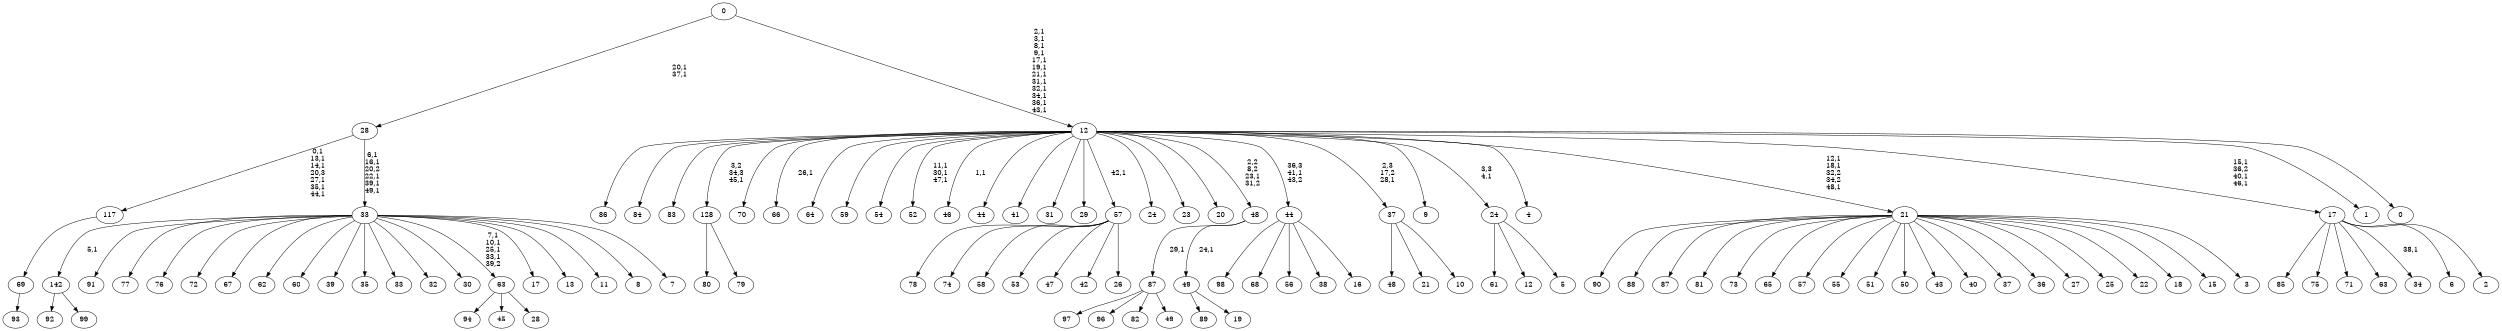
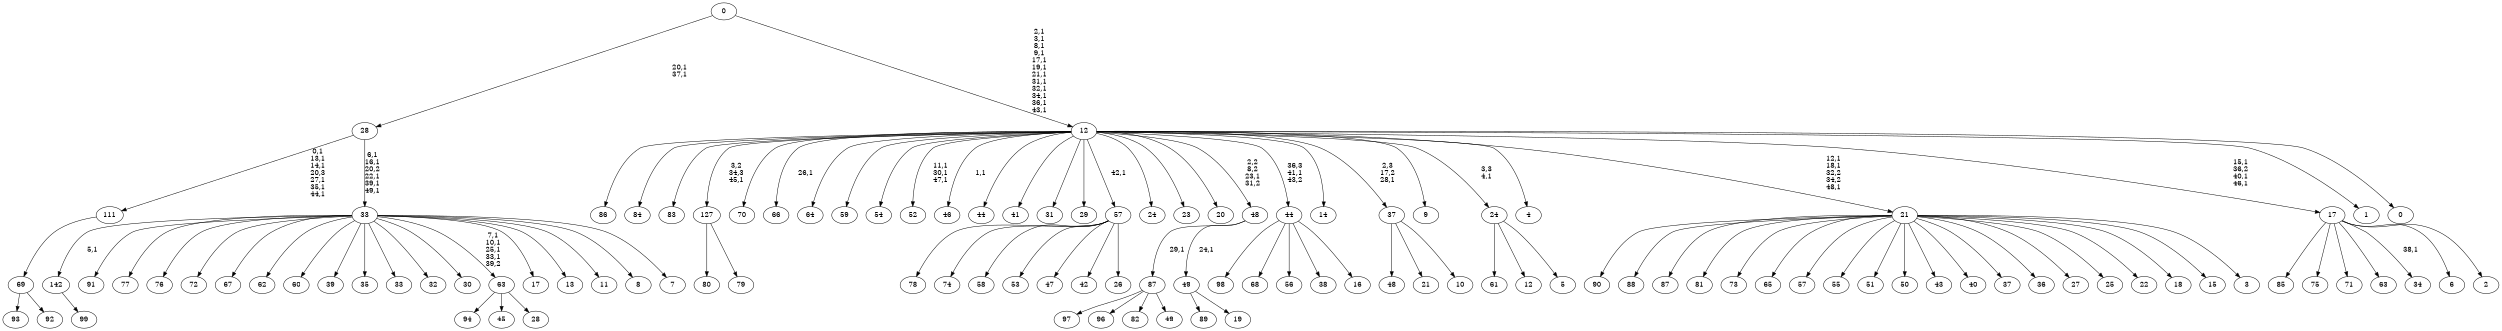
  digraph {
    n1 [label=99]
    n2 [label=98]
    n3 [label=97]
    n4 [label=96]
    n5 [label=94]
    n6 [label=93]
    n7 [label=92]
    142
    n9 [label=91]
    n10 [label=90]
    n11 [label=89]
    n12 [label=88]
    n13 [label=87]
    n14 [label=86]
    n15 [label=85]
    n16 [label=84]
    n17 [label=83]
    n18 [label=82]
    n19 [label=81]
    n20 [label=80]
    n21 [label=79]
-   128
+   128 [label=127]
    n23 [label=78]
    n24 [label=77]
    n25 [label=76]
    n26 [label=75]
    n27 [label=74]
    n28 [label=73]
    n29 [label=72]
    n30 [label=71]
    n31 [label=70]
    n32 [label=69]
-   117
+   117 [label=111]
    n34 [label=68]
    n35 [label=67]
    n36 [label=66]
    n37 [label=65]
    n38 [label=64]
    n39 [label=63]
    n40 [label=62]
    n41 [label=61]
    n42 [label=60]
    n43 [label=59]
    n44 [label=58]
    n45 [label=57]
    n46 [label=56]
    n47 [label=55]
    n48 [label=54]
    n49 [label=53]
    n50 [label=52]
    n51 [label=51]
    n52 [label=50]
    n53 [label=49]
    87
    n55 [label=48]
    n56 [label=47]
    n57 [label=46]
    n58 [label=45]
    n59 [label=44]
    n60 [label=43]
    n61 [label=42]
    n62 [label=41]
    n63 [label=40]
    n64 [label=39]
    n65 [label=38]
    n66 [label=37]
    n67 [label=36]
    n68 [label=35]
    n69 [label=34]
    n70 [label=33]
    n71 [label=32]
    n72 [label=31]
    n73 [label=30]
    n74 [label=29]
    n75 [label=28]
    63
    n77 [label=27]
    n78 [label=26]
    57
    n80 [label=25]
    n81 [label=24]
    n82 [label=23]
    n83 [label=22]
    n84 [label=21]
    n85 [label=20]
    n86 [label=19]
    49
    48
    n89 [label=18]
    n90 [label=17]
    n91 [label=16]
    44
    n93 [label=15]
+   n94 [label=14]
    n95 [label=13]
    n96 [label=12]
    n97 [label=11]
    n98 [label=10]
    37
    n100 [label=9]
    n101 [label=8]
    n102 [label=7]
    33
    28
    n105 [label=6]
    n106 [label=5]
    24
    n108 [label=4]
    n109 [label=3]
    21
    n111 [label=2]
    17
    n113 [label=1]
    n114 [label=0]
    12
    0
    142 -> n1
-   142 -> n7
+   n32 -> n7
    128 -> n20
    128 -> n21
    n32 -> n6
    117 -> n32
    87 -> n3
    87 -> n4
    87 -> n18
    87 -> n53
    63 -> n5
    63 -> n58
    63 -> n75
    57 -> n23
    57 -> n27
    57 -> n44
    57 -> n49
    57 -> n56
    57 -> n61
    57 -> n78
    49 -> n11
    49 -> n86
    48 -> 87 [label="29,1"]
    48 -> 49 [label="24,1"]
    44 -> n2
    44 -> n34
    44 -> n46
    44 -> n65
    44 -> n91
    37 -> n55
    37 -> n84
    37 -> n98
    33 -> 142 [label="5,1"]
    33 -> n9
    33 -> n24
    33 -> n25
    33 -> n29
    33 -> n35
    33 -> n40
    33 -> n42
    33 -> n64
    33 -> n68
    33 -> n70
    33 -> n71
    33 -> n73
    33 -> 63 [label="7,1\n10,1\n25,1\n33,1\n39,2"]
    33 -> n90
    33 -> n95
    33 -> n97
    33 -> n101
    33 -> n102
    28 -> 117 [label="0,1\n13,1\n14,1\n20,3\n27,1\n35,1\n44,1"]
    28 -> 33 [label="6,1\n16,1\n20,2\n22,1\n39,1\n49,1"]
    24 -> n41
    24 -> n96
    24 -> n106
    21 -> n10
    21 -> n12
    21 -> n13
    21 -> n19
    21 -> n28
    21 -> n37
    21 -> n45
    21 -> n47
    21 -> n51
    21 -> n52
    21 -> n60
    21 -> n63
    21 -> n66
    21 -> n67
    21 -> n77
    21 -> n80
    21 -> n83
    21 -> n89
    21 -> n93
    21 -> n109
    17 -> n15
    17 -> n26
    17 -> n30
    17 -> n39
    17 -> n69 [label="38,1"]
    17 -> n105
    17 -> n111
    12 -> n14
    12 -> n16
    12 -> n17
    12 -> 128 [label="3,2\n34,3\n45,1"]
    12 -> n31
    12 -> n36 [label="26,1"]
    12 -> n38
    12 -> n43
    12 -> n48
    12 -> n50 [label="11,1\n30,1\n47,1"]
    12 -> n57 [label="1,1"]
    12 -> n59
    12 -> n62
    12 -> n72
    12 -> n74
    12 -> 57 [label="42,1"]
    12 -> n81
    12 -> n82
    12 -> n85
    12 -> 48 [label="2,2\n8,2\n23,1\n31,2"]
    12 -> 44 [label="36,3\n41,1\n43,2"]
+   12 -> n94
    12 -> 37 [label="2,3\n17,2\n28,1"]
    12 -> n100
    12 -> 24 [label="3,3\n4,1"]
    12 -> n108
    12 -> 21 [label="12,1\n18,1\n32,2\n34,2\n48,1"]
    12 -> 17 [label="15,1\n36,2\n40,1\n46,1"]
    12 -> n113
    12 -> n114
    0 -> 28 [label="20,1\n37,1"]
    0 -> 12 [label="2,1\n3,1\n8,1\n9,1\n17,1\n19,1\n21,1\n31,1\n32,1\n34,1\n36,1\n43,1"]
  }
